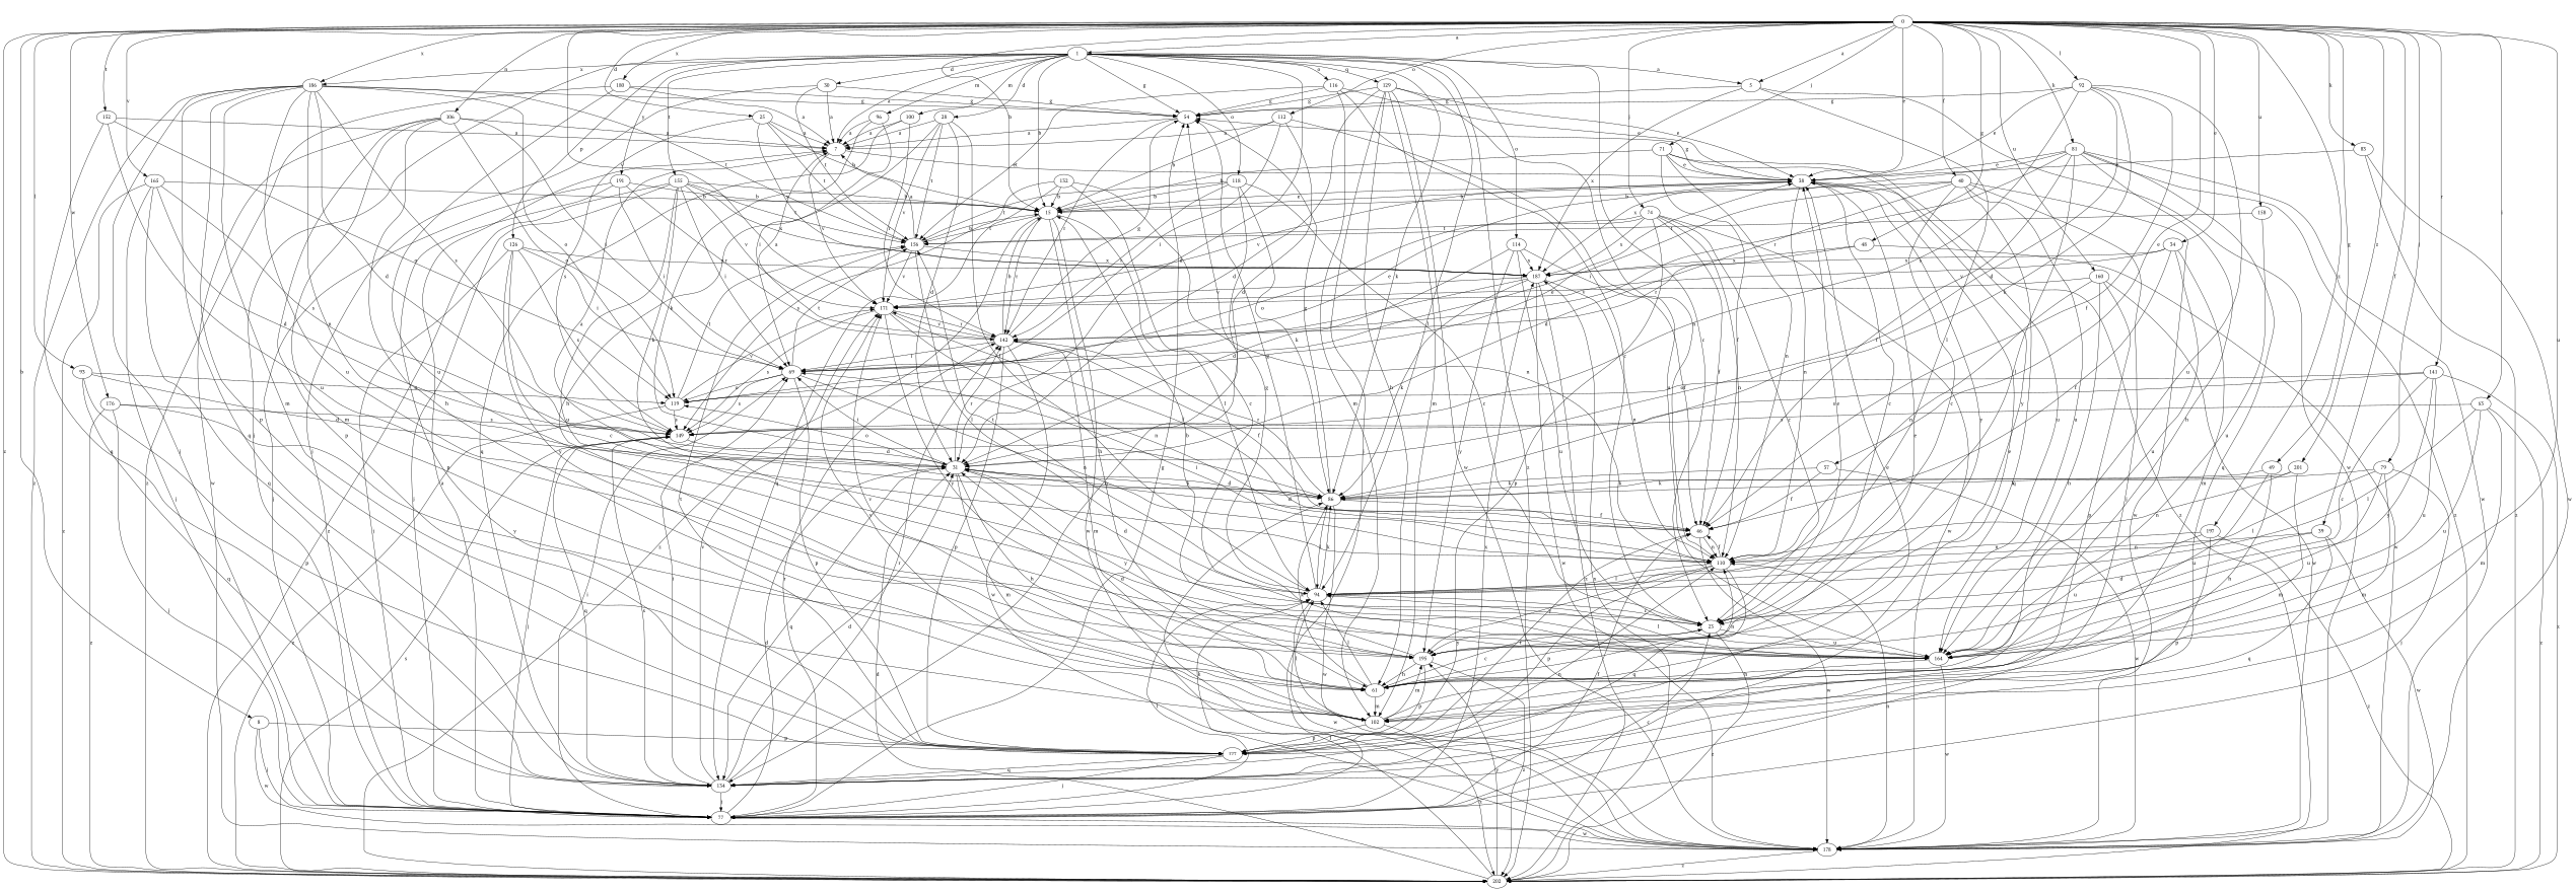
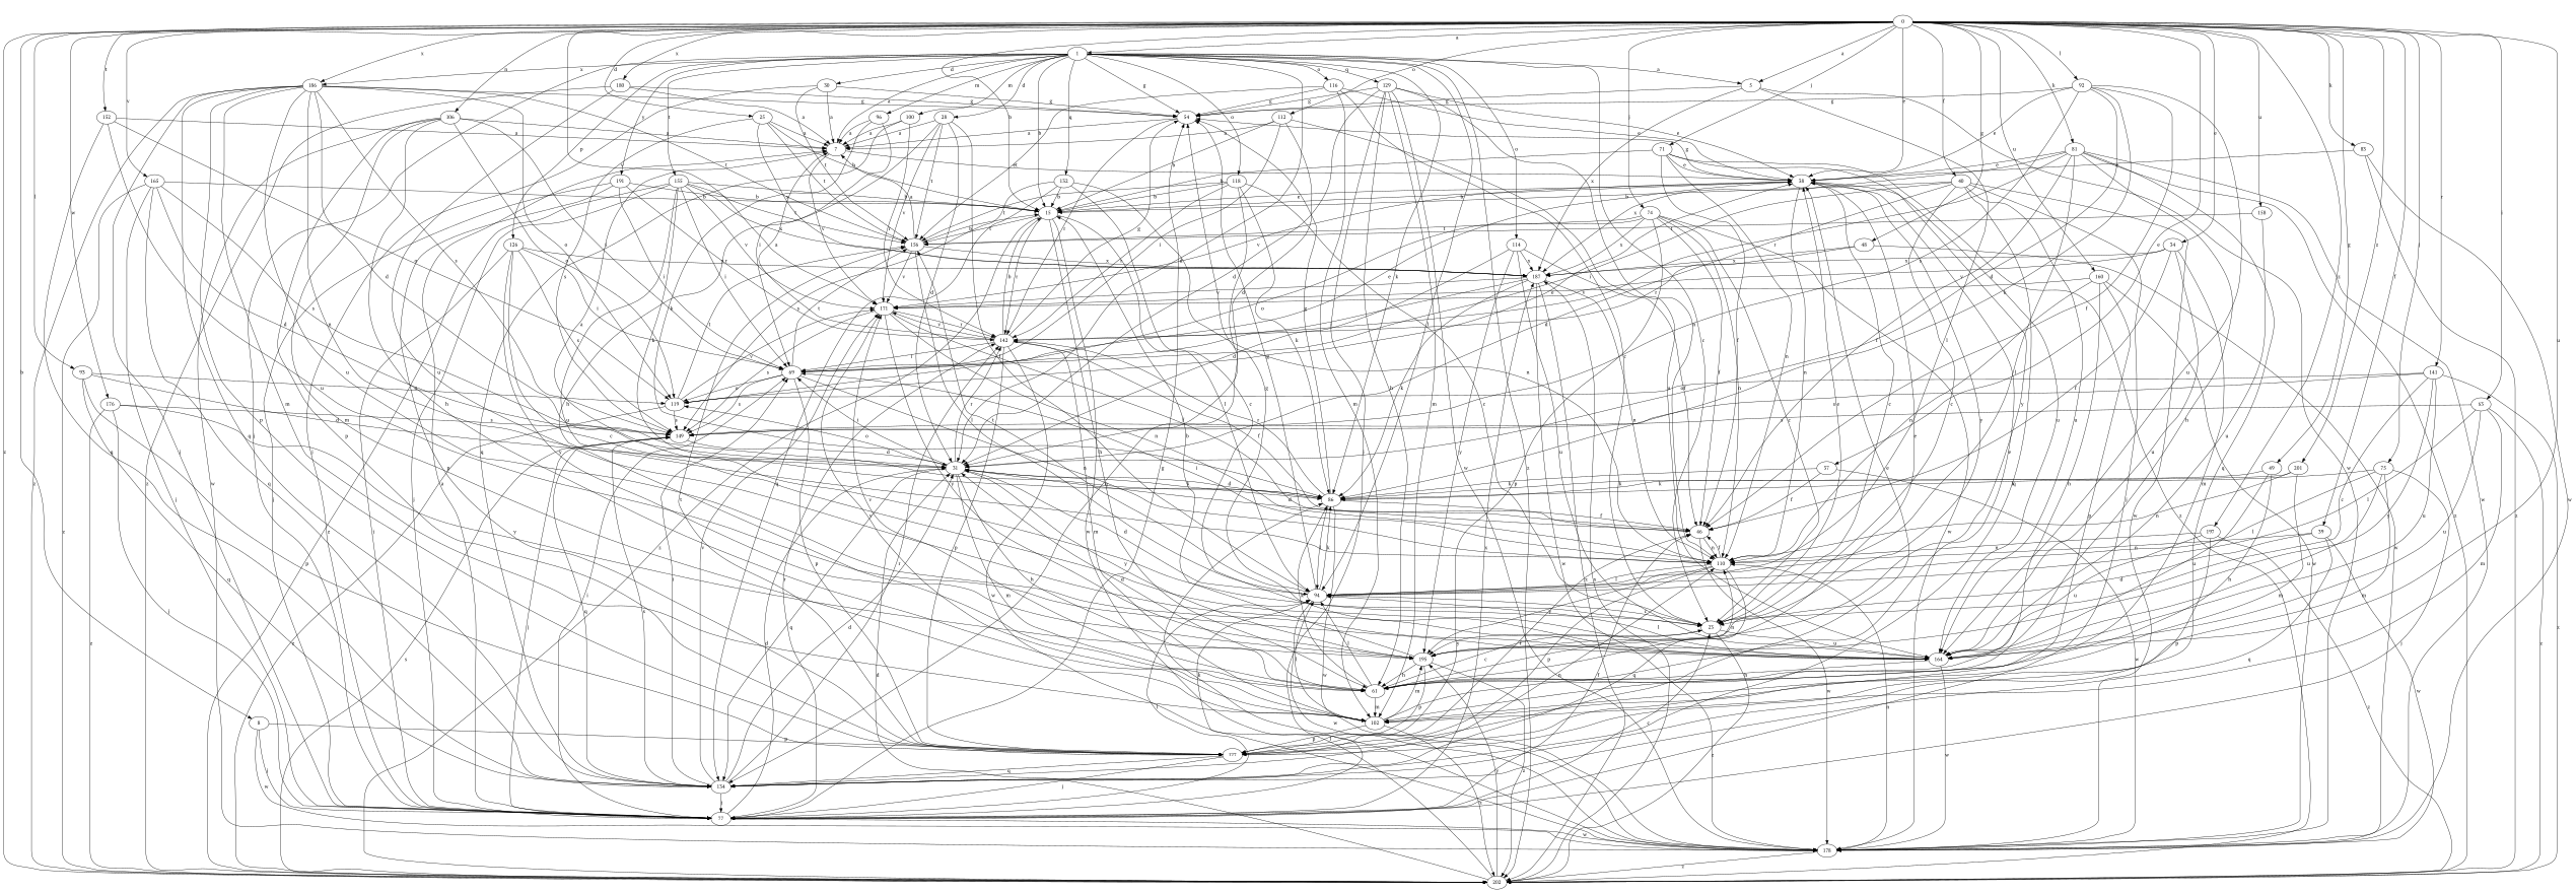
  strict digraph {
    fontname="PT Serif"
    node [fontname="PT Serif"]
    edge [fontname="PT Serif"]
    0
    1
    5
    8
    15
    25
    34
    37
    38
    39
    40
    48
    49
    63
    71
    74
-   75 [label=79]
+   75
    81
    83
    92
    93
    106
    112
    141
    152
    158
    160
    164
    165
    171
    176
    180
    186
    197
    201
    202
    7
    23
    28
    30
    31
    54
    77
    86
    94
    96
    100
    114
    116
    118
    126
    129
    132
    155
    191
    178
    187
    127
    61
    142
    156
    149
    102
    46
    195
    110
    134
    69
    119
    0 -> 1 [label=a]
    0 -> 5 [label=a]
    0 -> 8 [label=b]
    0 -> 15 [label=b]
    0 -> 25 [label=d]
    0 -> 34 [label=e]
    0 -> 37 [label=e]
    0 -> 38 [label=e]
    0 -> 39 [label=f]
    0 -> 40 [label=f]
    0 -> 48 [label=g]
    0 -> 49 [label=g]
    0 -> 63 [label=i]
    0 -> 71 [label=j]
    0 -> 74 [label=j]
    0 -> 75 [label=j]
    0 -> 81 [label=k]
    0 -> 83 [label=k]
    0 -> 92 [label=l]
    0 -> 93 [label=l]
    0 -> 106 [label=n]
    0 -> 112 [label=o]
    0 -> 141 [label=r]
    0 -> 152 [label=t]
    0 -> 158 [label=u]
    0 -> 160 [label=u]
    0 -> 164 [label=u]
    0 -> 165 [label=v]
    0 -> 171 [label=v]
    0 -> 176 [label=w]
    0 -> 180 [label=x]
    0 -> 186 [label=x]
    0 -> 197 [label=z]
    0 -> 201 [label=z]
    0 -> 202 [label=z]
    1 -> 5 [label=a]
    1 -> 15 [label=b]
    1 -> 186 [label=x]
    1 -> 202 [label=z]
    1 -> 7 [label=a]
    1 -> 23 [label=c]
    1 -> 28 [label=d]
    1 -> 30 [label=d]
    1 -> 31 [label=d]
    1 -> 54 [label=g]
    1 -> 77 [label=j]
    1 -> 86 [label=k]
    1 -> 94 [label=l]
    1 -> 96 [label=m]
    1 -> 100 [label=m]
    1 -> 114 [label=o]
    1 -> 116 [label=o]
    1 -> 118 [label=o]
    1 -> 126 [label=p]
    1 -> 129 [label=q]
+   1 -> 132 [label=q]
    1 -> 155 [label=t]
    1 -> 191 [label=y]
    5 -> 54 [label=g]
    5 -> 94 [label=l]
    5 -> 178 [label=w]
    5 -> 187 [label=x]
    8 -> 77 [label=j]
    8 -> 178 [label=w]
    8 -> 127 [label=p]
    15 -> 38 [label=e]
    15 -> 202 [label=z]
    15 -> 94 [label=l]
    15 -> 178 [label=w]
    15 -> 61 [label=h]
    15 -> 142 [label=r]
    15 -> 156 [label=t]
    25 -> 15 [label=b]
    25 -> 7 [label=a]
    25 -> 187 [label=x]
    25 -> 156 [label=t]
    25 -> 149 [label=s]
    34 -> 164 [label=u]
    34 -> 171 [label=v]
    34 -> 187 [label=x]
    34 -> 102 [label=m]
    34 -> 46 [label=f]
    37 -> 86 [label=k]
    37 -> 178 [label=w]
    37 -> 46 [label=f]
    38 -> 15 [label=b]
    38 -> 164 [label=u]
    38 -> 171 [label=v]
    38 -> 23 [label=c]
    38 -> 54 [label=g]
    38 -> 195 [label=y]
    38 -> 110 [label=n]
    39 -> 23 [label=d]
    39 -> 178 [label=w]
    39 -> 110 [label=n]
    39 -> 134 [label=q]
    40 -> 15 [label=b]
    40 -> 164 [label=u]
    40 -> 23 [label=c]
    40 -> 31 [label=d]
    40 -> 77 [label=j]
    40 -> 178 [label=w]
    40 -> 134 [label=q]
    40 -> 69 [label=i]
    48 -> 178 [label=w]
    48 -> 187 [label=x]
    48 -> 142 [label=r]
    49 -> 164 [label=u]
    49 -> 86 [label=k]
    49 -> 61 [label=h]
    63 -> 164 [label=u]
    63 -> 202 [label=z]
    63 -> 94 [label=l]
    63 -> 149 [label=s]
    63 -> 102 [label=m]
    71 -> 15 [label=b]
    71 -> 38 [label=e]
    71 -> 202 [label=z]
    71 -> 46 [label=f]
    71 -> 195 [label=y]
    71 -> 110 [label=n]
    74 -> 23 [label=c]
    74 -> 178 [label=w]
    74 -> 187 [label=x]
    74 -> 127 [label=p]
    74 -> 156 [label=t]
    74 -> 46 [label=f]
    74 -> 110 [label=n]
    74 -> 119 [label=o]
    75 -> 164 [label=u]
    75 -> 77 [label=j]
    75 -> 86 [label=k]
    75 -> 94 [label=l]
    75 -> 102 [label=m]
    81 -> 38 [label=e]
    81 -> 202 [label=z]
    81 -> 94 [label=l]
    81 -> 178 [label=w]
    81 -> 187 [label=x]
    81 -> 61 [label=h]
    81 -> 142 [label=r]
    81 -> 46 [label=f]
    81 -> 134 [label=q]
    83 -> 38 [label=e]
    83 -> 202 [label=z]
    83 -> 178 [label=w]
    92 -> 38 [label=e]
    92 -> 164 [label=u]
    92 -> 31 [label=d]
    92 -> 54 [label=g]
    92 -> 86 [label=k]
    92 -> 149 [label=s]
    92 -> 46 [label=f]
    93 -> 31 [label=d]
    93 -> 127 [label=p]
    93 -> 134 [label=q]
    93 -> 119 [label=o]
    106 -> 7 [label=a]
    106 -> 178 [label=w]
    106 -> 127 [label=p]
    106 -> 61 [label=h]
    106 -> 102 [label=m]
    106 -> 69 [label=i]
    106 -> 119 [label=o]
    112 -> 15 [label=b]
    112 -> 164 [label=u]
    112 -> 7 [label=a]
    112 -> 31 [label=d]
    112 -> 69 [label=i]
    141 -> 164 [label=u]
    141 -> 202 [label=z]
    141 -> 23 [label=c]
    141 -> 149 [label=s]
    141 -> 195 [label=y]
    141 -> 119 [label=o]
    152 -> 164 [label=u]
    152 -> 7 [label=a]
    152 -> 134 [label=q]
    152 -> 119 [label=o]
    158 -> 164 [label=u]
    158 -> 156 [label=t]
    160 -> 171 [label=v]
    160 -> 178 [label=w]
    160 -> 127 [label=p]
    160 -> 61 [label=h]
    160 -> 110 [label=n]
    164 -> 54 [label=g]
    164 -> 94 [label=l]
    164 -> 178 [label=w]
    164 -> 61 [label=h]
    165 -> 15 [label=b]
    165 -> 202 [label=z]
    165 -> 31 [label=d]
    165 -> 77 [label=j]
    165 -> 149 [label=s]
    165 -> 134 [label=q]
    171 -> 142 [label=r]
    171 -> 149 [label=s]
    171 -> 46 [label=f]
    171 -> 195 [label=y]
    171 -> 110 [label=n]
    176 -> 202 [label=z]
    176 -> 77 [label=j]
    176 -> 149 [label=s]
    176 -> 195 [label=y]
    180 -> 164 [label=u]
    180 -> 202 [label=z]
    180 -> 7 [label=a]
    180 -> 54 [label=g]
    186 -> 164 [label=u]
    186 -> 202 [label=z]
    186 -> 31 [label=d]
    186 -> 54 [label=g]
    186 -> 77 [label=j]
    186 -> 127 [label=p]
    186 -> 156 [label=t]
    186 -> 149 [label=s]
    186 -> 102 [label=m]
    186 -> 110 [label=n]
    186 -> 134 [label=q]
    186 -> 119 [label=o]
    197 -> 164 [label=u]
    197 -> 202 [label=z]
    197 -> 127 [label=p]
    197 -> 110 [label=n]
    201 -> 86 [label=k]
    201 -> 102 [label=m]
    201 -> 110 [label=n]
    202 -> 31 [label=d]
    202 -> 94 [label=l]
    202 -> 187 [label=x]
    202 -> 149 [label=s]
    202 -> 195 [label=y]
    7 -> 38 [label=e]
    7 -> 171 [label=v]
    23 -> 38 [label=e]
    23 -> 164 [label=u]
    23 -> 202 [label=z]
    23 -> 195 [label=y]
    28 -> 171 [label=v]
    28 -> 7 [label=a]
    28 -> 31 [label=d]
    28 -> 94 [label=l]
    28 -> 61 [label=h]
    28 -> 156 [label=t]
    30 -> 7 [label=a]
    30 -> 54 [label=g]
    30 -> 77 [label=j]
    30 -> 156 [label=t]
    31 -> 86 [label=k]
    31 -> 61 [label=h]
    31 -> 142 [label=r]
    31 -> 102 [label=m]
    31 -> 195 [label=y]
    31 -> 134 [label=q]
    31 -> 69 [label=i]
    31 -> 119 [label=o]
    54 -> 7 [label=a]
    54 -> 142 [label=r]
    77 -> 7 [label=a]
    77 -> 23 [label=c]
    77 -> 31 [label=d]
    77 -> 54 [label=g]
    77 -> 94 [label=l]
    77 -> 178 [label=w]
    77 -> 187 [label=x]
    77 -> 142 [label=r]
    77 -> 46 [label=f]
    77 -> 69 [label=i]
    86 -> 7 [label=a]
    86 -> 31 [label=d]
    86 -> 54 [label=g]
    86 -> 94 [label=l]
    86 -> 178 [label=w]
    86 -> 142 [label=r]
    86 -> 46 [label=f]
    94 -> 23 [label=c]
    94 -> 31 [label=d]
    94 -> 54 [label=g]
    94 -> 86 [label=k]
    94 -> 178 [label=w]
    94 -> 156 [label=t]
    96 -> 7 [label=a]
    96 -> 86 [label=k]
    96 -> 69 [label=i]
    100 -> 7 [label=a]
    100 -> 142 [label=r]
    100 -> 134 [label=q]
    114 -> 164 [label=u]
    114 -> 31 [label=d]
    114 -> 187 [label=x]
    114 -> 46 [label=f]
    114 -> 195 [label=y]
    116 -> 38 [label=e]
    116 -> 23 [label=c]
    116 -> 54 [label=g]
    116 -> 156 [label=t]
    116 -> 102 [label=m]
    118 -> 15 [label=b]
    118 -> 23 [label=c]
    118 -> 86 [label=k]
    118 -> 142 [label=r]
    118 -> 156 [label=t]
    118 -> 134 [label=q]
    126 -> 23 [label=c]
    126 -> 77 [label=j]
    126 -> 187 [label=x]
    126 -> 149 [label=s]
    126 -> 195 [label=y]
    126 -> 69 [label=i]
    129 -> 38 [label=e]
    129 -> 31 [label=d]
    129 -> 54 [label=g]
    129 -> 77 [label=j]
    129 -> 178 [label=w]
    129 -> 61 [label=h]
    129 -> 102 [label=m]
    129 -> 110 [label=n]
    132 -> 15 [label=b]
    132 -> 23 [label=c]
    132 -> 149 [label=s]
    132 -> 110 [label=n]
    132 -> 134 [label=q]
    155 -> 15 [label=b]
    155 -> 164 [label=u]
    155 -> 171 [label=v]
    155 -> 202 [label=z]
    155 -> 77 [label=j]
    155 -> 86 [label=k]
    155 -> 187 [label=x]
    155 -> 156 [label=t]
    155 -> 69 [label=i]
    191 -> 15 [label=b]
    191 -> 77 [label=j]
    191 -> 127 [label=p]
    191 -> 142 [label=r]
    191 -> 69 [label=i]
    178 -> 202 [label=z]
    178 -> 86 [label=k]
    178 -> 110 [label=n]
    187 -> 171 [label=v]
    187 -> 202 [label=z]
    187 -> 86 [label=k]
    187 -> 178 [label=w]
    187 -> 110 [label=n]
    187 -> 69 [label=i]
    127 -> 38 [label=e]
    127 -> 77 [label=j]
    127 -> 156 [label=t]
    127 -> 46 [label=f]
    127 -> 134 [label=q]
    61 -> 38 [label=e]
    61 -> 171 [label=v]
    61 -> 23 [label=c]
    61 -> 31 [label=d]
    61 -> 86 [label=k]
    61 -> 94 [label=l]
    61 -> 102 [label=m]
    61 -> 110 [label=n]
    142 -> 15 [label=b]
    142 -> 171 [label=v]
    142 -> 7 [label=a]
    142 -> 54 [label=g]
    142 -> 178 [label=w]
    142 -> 127 [label=p]
    142 -> 102 [label=m]
    142 -> 46 [label=f]
    142 -> 69 [label=i]
    156 -> 15 [label=b]
    156 -> 171 [label=v]
    156 -> 7 [label=a]
    156 -> 94 [label=l]
    156 -> 187 [label=x]
    149 -> 31 [label=d]
    149 -> 77 [label=j]
    149 -> 134 [label=q]
    102 -> 38 [label=e]
    102 -> 171 [label=v]
    102 -> 202 [label=z]
    102 -> 94 [label=l]
    102 -> 127 [label=p]
    102 -> 195 [label=m]
    46 -> 31 [label=d]
    46 -> 178 [label=w]
    46 -> 110 [label=n]
    195 -> 15 [label=b]
    195 -> 202 [label=z]
    195 -> 127 [label=p]
    195 -> 61 [label=h]
    110 -> 94 [label=l]
    110 -> 127 [label=p]
    110 -> 46 [label=f]
    110 -> 195 [label=y]
    110 -> 134 [label=q]
    110 -> 69 [label=i]
    134 -> 171 [label=v]
    134 -> 31 [label=d]
    134 -> 77 [label=j]
    134 -> 142 [label=r]
    134 -> 149 [label=s]
    134 -> 110 [label=n]
    134 -> 69 [label=i]
    69 -> 38 [label=e]
    69 -> 127 [label=p]
    69 -> 156 [label=t]
    69 -> 149 [label=s]
    69 -> 110 [label=n]
    69 -> 119 [label=o]
    119 -> 38 [label=e]
    119 -> 171 [label=v]
    119 -> 202 [label=z]
    119 -> 156 [label=t]
    119 -> 149 [label=s]
  }
